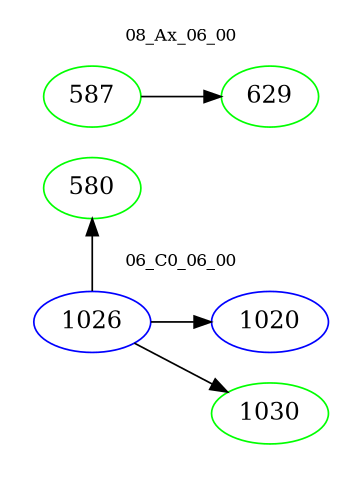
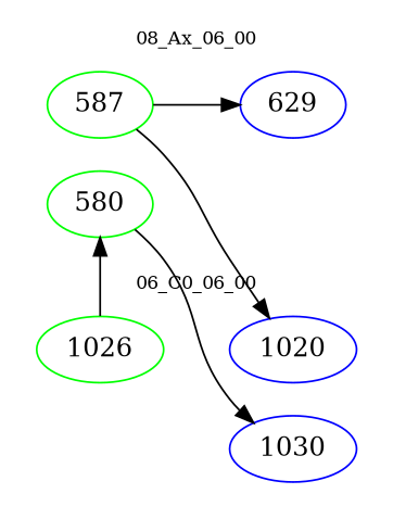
  digraph {
    rankdir=LR
    node [color=green]
    edge [color=black]
    n1 [label=587]
    n2 [label=580]
-   n3 [label=629]
-   n4 [color=blue label=1026]
+   n3 [color=blue label=629]
+   n4 [label=1026]
    n5 [color=blue label=1020]
-   n6 [label=1030]
+   n6 [color=blue label=1030]
    subgraph cluster_1 {
      color=white
      fontsize=10
      label="08_Ax_06_00"
      n1
      n2
      n3
    }
    subgraph cluster_2 {
      color=white
      fontsize=10
      label="06_C0_06_00"
      n4
      n5
      n6
    }
    n1 -> n3
    n4 -> n2
-   n4 -> n5
-   n4 -> n6
+   n1 -> n5
+   n2 -> n6
  }
